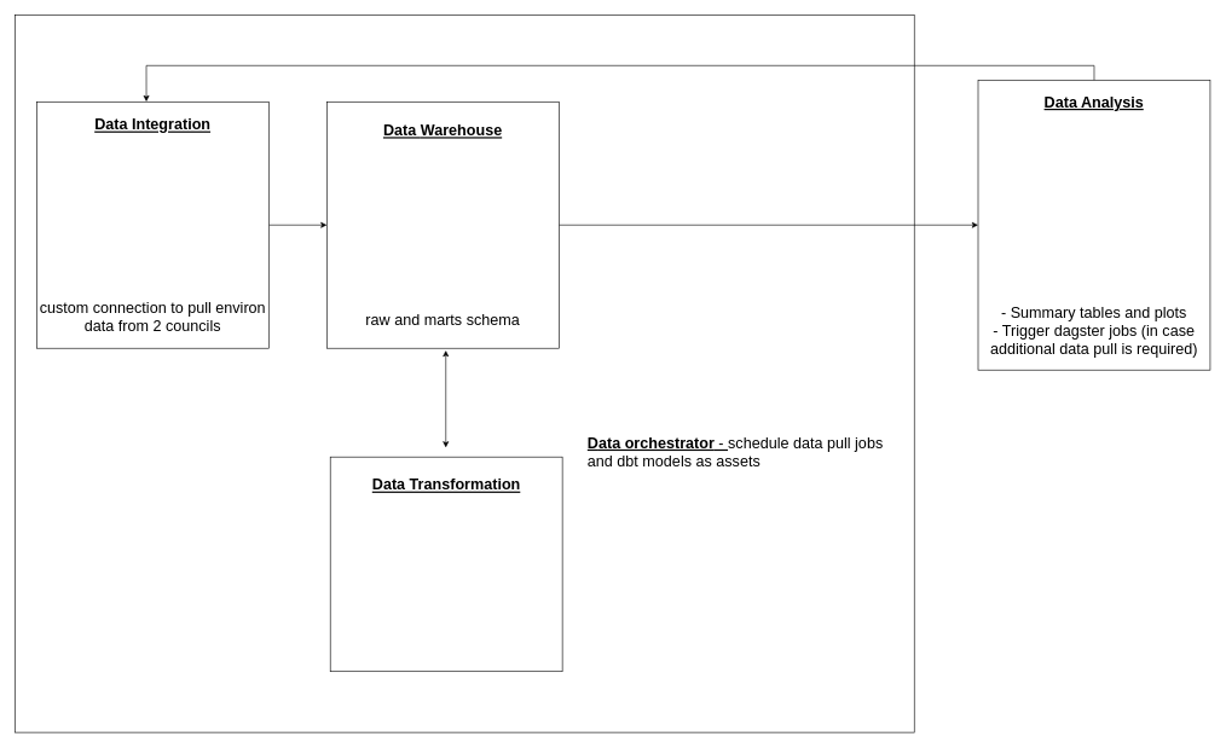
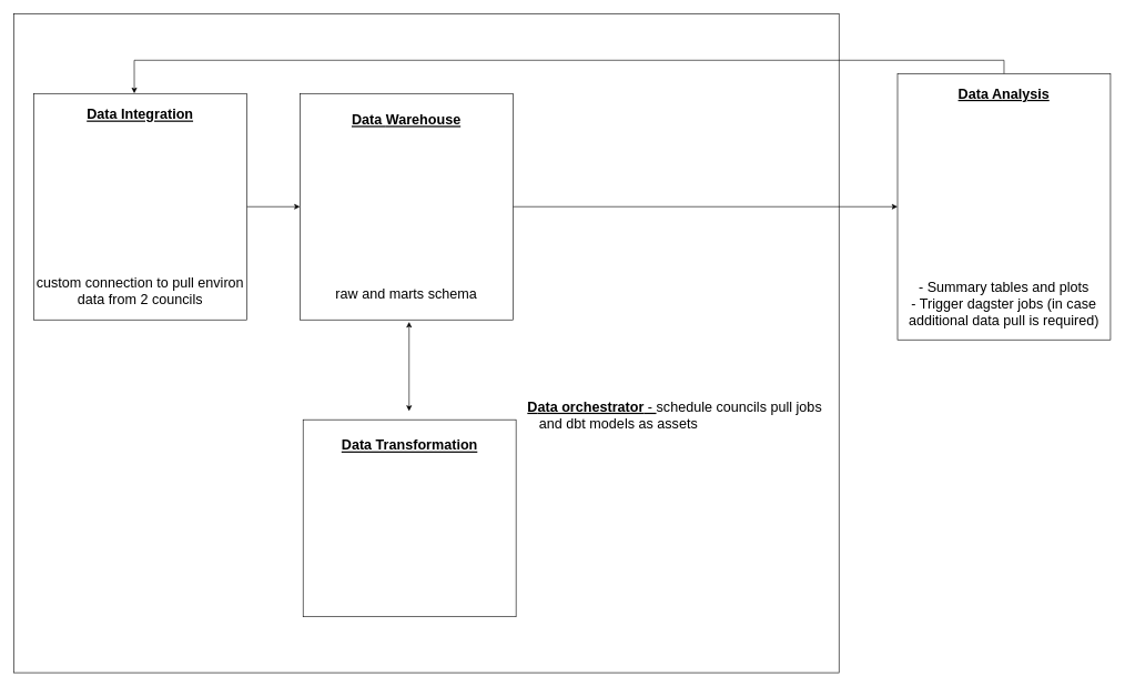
  <mxCell id="0" />
  <mxCell id="1" parent="0" />
- <mxCell id="2" value="&lt;br&gt;&lt;b style=&quot;forced-color-adjust: none; font-size: 21px;&quot;&gt;&lt;u style=&quot;forced-color-adjust: none;&quot;&gt;&lt;font style=&quot;forced-color-adjust: none; font-size: 21px;&quot;&gt;&lt;br&gt;&lt;/font&gt;&lt;/u&gt;&lt;/b&gt;&lt;div&gt;&lt;b style=&quot;forced-color-adjust: none; font-size: 21px;&quot;&gt;&lt;u style=&quot;forced-color-adjust: none;&quot;&gt;&lt;font style=&quot;forced-color-adjust: none; font-size: 21px;&quot;&gt;&lt;br&gt;&lt;/font&gt;&lt;/u&gt;&lt;/b&gt;&lt;/div&gt;&lt;div&gt;&lt;b style=&quot;forced-color-adjust: none; font-size: 21px;&quot;&gt;&lt;u style=&quot;forced-color-adjust: none;&quot;&gt;&lt;font style=&quot;forced-color-adjust: none; font-size: 21px;&quot;&gt;&lt;br&gt;&lt;/font&gt;&lt;/u&gt;&lt;/b&gt;&lt;/div&gt;&lt;div&gt;&lt;b style=&quot;forced-color-adjust: none; font-size: 21px;&quot;&gt;&lt;u style=&quot;forced-color-adjust: none;&quot;&gt;&lt;font style=&quot;forced-color-adjust: none; font-size: 21px;&quot;&gt;&lt;br&gt;&lt;/font&gt;&lt;/u&gt;&lt;/b&gt;&lt;/div&gt;&lt;div&gt;&lt;b style=&quot;forced-color-adjust: none; font-size: 21px;&quot;&gt;&lt;u style=&quot;forced-color-adjust: none;&quot;&gt;&lt;font style=&quot;forced-color-adjust: none; font-size: 21px;&quot;&gt;&lt;br&gt;&lt;/font&gt;&lt;/u&gt;&lt;/b&gt;&lt;/div&gt;&lt;div&gt;&lt;b style=&quot;forced-color-adjust: none; font-size: 21px;&quot;&gt;&lt;u style=&quot;forced-color-adjust: none;&quot;&gt;&lt;font style=&quot;forced-color-adjust: none; font-size: 21px;&quot;&gt;&lt;br&gt;&lt;/font&gt;&lt;/u&gt;&lt;/b&gt;&lt;/div&gt;&lt;div&gt;&lt;b style=&quot;forced-color-adjust: none; font-size: 21px;&quot;&gt;&lt;u style=&quot;forced-color-adjust: none;&quot;&gt;&lt;font style=&quot;forced-color-adjust: none; font-size: 21px;&quot;&gt;&lt;br&gt;&lt;/font&gt;&lt;/u&gt;&lt;/b&gt;&lt;/div&gt;&lt;div&gt;&lt;b style=&quot;forced-color-adjust: none; font-size: 21px;&quot;&gt;&lt;u style=&quot;forced-color-adjust: none;&quot;&gt;&lt;font style=&quot;forced-color-adjust: none; font-size: 21px;&quot;&gt;&lt;br&gt;&lt;/font&gt;&lt;/u&gt;&lt;/b&gt;&lt;/div&gt;&lt;div&gt;&lt;b style=&quot;forced-color-adjust: none; font-size: 21px;&quot;&gt;&lt;u style=&quot;forced-color-adjust: none;&quot;&gt;&lt;font style=&quot;forced-color-adjust: none; font-size: 21px;&quot;&gt;&lt;br&gt;&lt;/font&gt;&lt;/u&gt;&lt;/b&gt;&lt;/div&gt;&lt;div&gt;&lt;b style=&quot;forced-color-adjust: none; font-size: 21px;&quot;&gt;&lt;u style=&quot;forced-color-adjust: none;&quot;&gt;&lt;font style=&quot;forced-color-adjust: none; font-size: 21px;&quot;&gt;&lt;br&gt;&lt;/font&gt;&lt;/u&gt;&lt;/b&gt;&lt;/div&gt;&lt;div&gt;&lt;b style=&quot;forced-color-adjust: none; font-size: 21px;&quot;&gt;&lt;u style=&quot;forced-color-adjust: none;&quot;&gt;&lt;font style=&quot;forced-color-adjust: none; font-size: 21px;&quot;&gt;&lt;br&gt;&lt;/font&gt;&lt;/u&gt;&lt;/b&gt;&lt;/div&gt;&lt;div&gt;&lt;span style=&quot;forced-color-adjust: none; font-size: 21px;&quot;&gt;&lt;span style=&quot;forced-color-adjust: none;&quot;&gt;&lt;font style=&quot;forced-color-adjust: none; font-size: 21px;&quot;&gt;&lt;span style=&quot;font-weight: bold; text-decoration-line: underline; white-space: pre;&quot;&gt;&#09;&lt;/span&gt;&lt;span style=&quot;font-weight: bold; text-decoration-line: underline; white-space: pre;&quot;&gt;&#09;&lt;/span&gt;&lt;span style=&quot;font-weight: bold; text-decoration-line: underline; white-space: pre;&quot;&gt;&#09;&lt;/span&gt;&lt;span style=&quot;font-weight: bold; text-decoration-line: underline; white-space: pre;&quot;&gt;&#09;&lt;/span&gt;&lt;span style=&quot;font-weight: bold; text-decoration-line: underline; white-space: pre;&quot;&gt;&#09;&lt;/span&gt;&lt;span style=&quot;font-weight: bold; text-decoration-line: underline; white-space: pre;&quot;&gt;&#09;&lt;/span&gt;&lt;span style=&quot;font-weight: bold; text-decoration-line: underline; white-space: pre;&quot;&gt;&#09;&lt;/span&gt;&lt;span style=&quot;font-weight: bold; text-decoration-line: underline; white-space: pre;&quot;&gt;&#09;&lt;/span&gt;&lt;span style=&quot;font-weight: bold; text-decoration-line: underline; white-space: pre;&quot;&gt;&#09;&lt;/span&gt;&lt;span style=&quot;font-weight: bold; text-decoration-line: underline; white-space: pre;&quot;&gt;&#09;&lt;/span&gt;&lt;span style=&quot;font-weight: bold; text-decoration-line: underline; white-space: pre;&quot;&gt;&#09;&lt;/span&gt;&lt;span style=&quot;font-weight: bold; text-decoration-line: underline; white-space: pre;&quot;&gt;&#09;&lt;/span&gt;&lt;span style=&quot;font-weight: bold; text-decoration-line: underline; white-space: pre;&quot;&gt;&#09;&lt;/span&gt;&lt;span style=&quot;font-weight: bold; text-decoration-line: underline; white-space: pre;&quot;&gt;&#09;&lt;span style=&quot;white-space: pre;&quot;&gt;&#09;&lt;/span&gt;&lt;span style=&quot;white-space: pre;&quot;&gt;&#09;&lt;/span&gt;D&lt;/span&gt;&lt;u style=&quot;font-weight: bold;&quot;&gt;ata orchestrator&lt;/u&gt;&lt;u style=&quot;&quot;&gt; - &lt;/u&gt;schedule data pull jobs &lt;span style=&quot;white-space: pre;&quot;&gt;&#09;&lt;/span&gt;&lt;span style=&quot;white-space: pre;&quot;&gt;&#09;&lt;/span&gt;&lt;span style=&quot;white-space: pre;&quot;&gt;&#09;&lt;/span&gt;&lt;span style=&quot;white-space: pre;&quot;&gt;&#09;&lt;/span&gt;&lt;span style=&quot;white-space: pre;&quot;&gt;&#09;&lt;/span&gt;&lt;span style=&quot;white-space: pre;&quot;&gt;&#09;&lt;/span&gt;&lt;span style=&quot;white-space: pre;&quot;&gt;&#09;&lt;/span&gt;&lt;span style=&quot;white-space: pre;&quot;&gt;&#09;&lt;/span&gt;&lt;span style=&quot;white-space: pre;&quot;&gt;&#09;&lt;/span&gt;&lt;span style=&quot;white-space: pre;&quot;&gt;&#09;&lt;/span&gt;&lt;span style=&quot;white-space: pre;&quot;&gt;&#09;&lt;span style=&quot;white-space: pre;&quot;&gt;&#09;&lt;/span&gt; &lt;/span&gt;&amp;nbsp; and dbt models as assets&lt;/font&gt;&lt;/span&gt;&lt;/span&gt;&lt;div style=&quot;forced-color-adjust: none; font-size: 21px;&quot;&gt;&lt;br style=&quot;forced-color-adjust: none; color: rgb(0, 0, 0); font-family: Helvetica; font-size: 21px; font-style: normal; font-variant-ligatures: normal; font-variant-caps: normal; font-weight: 400; letter-spacing: normal; orphans: 2; text-align: center; text-indent: 0px; text-transform: none; widows: 2; word-spacing: 0px; -webkit-text-stroke-width: 0px; white-space: normal; background-color: rgb(251, 251, 251); text-decoration-thickness: initial; text-decoration-style: initial; text-decoration-color: initial;&quot;&gt;&lt;br&gt;&lt;br&gt;&lt;/div&gt;&lt;/div&gt;" style="rounded=0;whiteSpace=wrap;html=1;" vertex="1" parent="1"><mxGeometry x="20" y="20" width="1240" height="990" as="geometry" /></mxCell>
+ <mxCell id="2" value="&lt;br&gt;&lt;b style=&quot;forced-color-adjust: none; font-size: 21px;&quot;&gt;&lt;u style=&quot;forced-color-adjust: none;&quot;&gt;&lt;font style=&quot;forced-color-adjust: none; font-size: 21px;&quot;&gt;&lt;br&gt;&lt;/font&gt;&lt;/u&gt;&lt;/b&gt;&lt;div&gt;&lt;b style=&quot;forced-color-adjust: none; font-size: 21px;&quot;&gt;&lt;u style=&quot;forced-color-adjust: none;&quot;&gt;&lt;font style=&quot;forced-color-adjust: none; font-size: 21px;&quot;&gt;&lt;br&gt;&lt;/font&gt;&lt;/u&gt;&lt;/b&gt;&lt;/div&gt;&lt;div&gt;&lt;b style=&quot;forced-color-adjust: none; font-size: 21px;&quot;&gt;&lt;u style=&quot;forced-color-adjust: none;&quot;&gt;&lt;font style=&quot;forced-color-adjust: none; font-size: 21px;&quot;&gt;&lt;br&gt;&lt;/font&gt;&lt;/u&gt;&lt;/b&gt;&lt;/div&gt;&lt;div&gt;&lt;b style=&quot;forced-color-adjust: none; font-size: 21px;&quot;&gt;&lt;u style=&quot;forced-color-adjust: none;&quot;&gt;&lt;font style=&quot;forced-color-adjust: none; font-size: 21px;&quot;&gt;&lt;br&gt;&lt;/font&gt;&lt;/u&gt;&lt;/b&gt;&lt;/div&gt;&lt;div&gt;&lt;b style=&quot;forced-color-adjust: none; font-size: 21px;&quot;&gt;&lt;u style=&quot;forced-color-adjust: none;&quot;&gt;&lt;font style=&quot;forced-color-adjust: none; font-size: 21px;&quot;&gt;&lt;br&gt;&lt;/font&gt;&lt;/u&gt;&lt;/b&gt;&lt;/div&gt;&lt;div&gt;&lt;b style=&quot;forced-color-adjust: none; font-size: 21px;&quot;&gt;&lt;u style=&quot;forced-color-adjust: none;&quot;&gt;&lt;font style=&quot;forced-color-adjust: none; font-size: 21px;&quot;&gt;&lt;br&gt;&lt;/font&gt;&lt;/u&gt;&lt;/b&gt;&lt;/div&gt;&lt;div&gt;&lt;b style=&quot;forced-color-adjust: none; font-size: 21px;&quot;&gt;&lt;u style=&quot;forced-color-adjust: none;&quot;&gt;&lt;font style=&quot;forced-color-adjust: none; font-size: 21px;&quot;&gt;&lt;br&gt;&lt;/font&gt;&lt;/u&gt;&lt;/b&gt;&lt;/div&gt;&lt;div&gt;&lt;b style=&quot;forced-color-adjust: none; font-size: 21px;&quot;&gt;&lt;u style=&quot;forced-color-adjust: none;&quot;&gt;&lt;font style=&quot;forced-color-adjust: none; font-size: 21px;&quot;&gt;&lt;br&gt;&lt;/font&gt;&lt;/u&gt;&lt;/b&gt;&lt;/div&gt;&lt;div&gt;&lt;b style=&quot;forced-color-adjust: none; font-size: 21px;&quot;&gt;&lt;u style=&quot;forced-color-adjust: none;&quot;&gt;&lt;font style=&quot;forced-color-adjust: none; font-size: 21px;&quot;&gt;&lt;br&gt;&lt;/font&gt;&lt;/u&gt;&lt;/b&gt;&lt;/div&gt;&lt;div&gt;&lt;b style=&quot;forced-color-adjust: none; font-size: 21px;&quot;&gt;&lt;u style=&quot;forced-color-adjust: none;&quot;&gt;&lt;font style=&quot;forced-color-adjust: none; font-size: 21px;&quot;&gt;&lt;br&gt;&lt;/font&gt;&lt;/u&gt;&lt;/b&gt;&lt;/div&gt;&lt;div&gt;&lt;b style=&quot;forced-color-adjust: none; font-size: 21px;&quot;&gt;&lt;u style=&quot;forced-color-adjust: none;&quot;&gt;&lt;font style=&quot;forced-color-adjust: none; font-size: 21px;&quot;&gt;&lt;br&gt;&lt;/font&gt;&lt;/u&gt;&lt;/b&gt;&lt;/div&gt;&lt;div&gt;&lt;span style=&quot;forced-color-adjust: none; font-size: 21px;&quot;&gt;&lt;span style=&quot;forced-color-adjust: none;&quot;&gt;&lt;font style=&quot;forced-color-adjust: none; font-size: 21px;&quot;&gt;&lt;span style=&quot;font-weight: bold; text-decoration-line: underline; white-space: pre;&quot;&gt;&#09;&lt;/span&gt;&lt;span style=&quot;font-weight: bold; text-decoration-line: underline; white-space: pre;&quot;&gt;&#09;&lt;/span&gt;&lt;span style=&quot;font-weight: bold; text-decoration-line: underline; white-space: pre;&quot;&gt;&#09;&lt;/span&gt;&lt;span style=&quot;font-weight: bold; text-decoration-line: underline; white-space: pre;&quot;&gt;&#09;&lt;/span&gt;&lt;span style=&quot;font-weight: bold; text-decoration-line: underline; white-space: pre;&quot;&gt;&#09;&lt;/span&gt;&lt;span style=&quot;font-weight: bold; text-decoration-line: underline; white-space: pre;&quot;&gt;&#09;&lt;/span&gt;&lt;span style=&quot;font-weight: bold; text-decoration-line: underline; white-space: pre;&quot;&gt;&#09;&lt;/span&gt;&lt;span style=&quot;font-weight: bold; text-decoration-line: underline; white-space: pre;&quot;&gt;&#09;&lt;/span&gt;&lt;span style=&quot;font-weight: bold; text-decoration-line: underline; white-space: pre;&quot;&gt;&#09;&lt;/span&gt;&lt;span style=&quot;font-weight: bold; text-decoration-line: underline; white-space: pre;&quot;&gt;&#09;&lt;/span&gt;&lt;span style=&quot;font-weight: bold; text-decoration-line: underline; white-space: pre;&quot;&gt;&#09;&lt;/span&gt;&lt;span style=&quot;font-weight: bold; text-decoration-line: underline; white-space: pre;&quot;&gt;&#09;&lt;/span&gt;&lt;span style=&quot;font-weight: bold; text-decoration-line: underline; white-space: pre;&quot;&gt;&#09;&lt;/span&gt;&lt;span style=&quot;font-weight: bold; text-decoration-line: underline; white-space: pre;&quot;&gt;&#09;&lt;span style=&quot;white-space: pre;&quot;&gt;&#09;&lt;/span&gt;&lt;span style=&quot;white-space: pre;&quot;&gt;&#09;&lt;/span&gt;D&lt;/span&gt;&lt;u style=&quot;font-weight: bold;&quot;&gt;ata orchestrator&lt;/u&gt;&lt;u style=&quot;&quot;&gt; - &lt;/u&gt;schedule councils pull jobs &lt;span style=&quot;white-space: pre;&quot;&gt;&#09;&lt;/span&gt;&lt;span style=&quot;white-space: pre;&quot;&gt;&#09;&lt;/span&gt;&lt;span style=&quot;white-space: pre;&quot;&gt;&#09;&lt;/span&gt;&lt;span style=&quot;white-space: pre;&quot;&gt;&#09;&lt;/span&gt;&lt;span style=&quot;white-space: pre;&quot;&gt;&#09;&lt;/span&gt;&lt;span style=&quot;white-space: pre;&quot;&gt;&#09;&lt;/span&gt;&lt;span style=&quot;white-space: pre;&quot;&gt;&#09;&lt;/span&gt;&lt;span style=&quot;white-space: pre;&quot;&gt;&#09;&lt;/span&gt;&lt;span style=&quot;white-space: pre;&quot;&gt;&#09;&lt;/span&gt;&lt;span style=&quot;white-space: pre;&quot;&gt;&#09;&lt;/span&gt;&lt;span style=&quot;white-space: pre;&quot;&gt;&#09;&lt;span style=&quot;white-space: pre;&quot;&gt;&#09;&lt;/span&gt; &lt;/span&gt;&amp;nbsp; and dbt models as assets&lt;/font&gt;&lt;/span&gt;&lt;/span&gt;&lt;div style=&quot;forced-color-adjust: none; font-size: 21px;&quot;&gt;&lt;br style=&quot;forced-color-adjust: none; color: rgb(0, 0, 0); font-family: Helvetica; font-size: 21px; font-style: normal; font-variant-ligatures: normal; font-variant-caps: normal; font-weight: 400; letter-spacing: normal; orphans: 2; text-align: center; text-indent: 0px; text-transform: none; widows: 2; word-spacing: 0px; -webkit-text-stroke-width: 0px; white-space: normal; background-color: rgb(251, 251, 251); text-decoration-thickness: initial; text-decoration-style: initial; text-decoration-color: initial;&quot;&gt;&lt;br&gt;&lt;br&gt;&lt;/div&gt;&lt;/div&gt;" style="rounded=0;whiteSpace=wrap;html=1;" vertex="1" parent="1"><mxGeometry x="20" y="20" width="1240" height="990" as="geometry" /></mxCell>
  <mxCell id="3" style="edgeStyle=orthogonalEdgeStyle;rounded=0;orthogonalLoop=1;jettySize=auto;html=1;entryX=0;entryY=0.5;entryDx=0;entryDy=0;" parent="1" source="4" target="7" edge="1"><mxGeometry relative="1" as="geometry" /></mxCell>
  <mxCell id="4" value="&lt;div&gt;&lt;b style=&quot;font-size: 21px;&quot;&gt;&lt;u style=&quot;&quot;&gt;&lt;font style=&quot;font-size: 21px;&quot;&gt;&lt;br&gt;&lt;/font&gt;&lt;/u&gt;&lt;/b&gt;&lt;/div&gt;&lt;b style=&quot;font-size: 21px;&quot;&gt;&lt;u style=&quot;&quot;&gt;&lt;font style=&quot;font-size: 21px;&quot;&gt;Data Integration&lt;/font&gt;&lt;/u&gt;&lt;/b&gt;&lt;div style=&quot;font-size: 21px;&quot;&gt;&lt;br&gt;&lt;/div&gt;&lt;div&gt;&lt;br&gt;&lt;/div&gt;&lt;div&gt;&lt;br&gt;&lt;/div&gt;&lt;div&gt;&lt;br&gt;&lt;/div&gt;&lt;div&gt;&lt;br&gt;&lt;/div&gt;&lt;div&gt;&lt;br&gt;&lt;/div&gt;&lt;div&gt;&lt;br&gt;&lt;/div&gt;&lt;div&gt;&lt;br&gt;&lt;/div&gt;&lt;div&gt;&lt;br&gt;&lt;/div&gt;&lt;div&gt;&lt;br&gt;&lt;/div&gt;&lt;div&gt;&lt;br&gt;&lt;/div&gt;&lt;div&gt;&lt;br&gt;&lt;/div&gt;&lt;div&gt;&lt;br&gt;&lt;/div&gt;&lt;div&gt;&lt;br&gt;&lt;/div&gt;&lt;div&gt;&lt;br&gt;&lt;/div&gt;&lt;div style=&quot;font-size: 21px;&quot;&gt;&lt;font style=&quot;font-size: 21px;&quot;&gt;&lt;span style=&quot;background-color: initial;&quot;&gt;custom connection to pull environ data from 2 councils&lt;/span&gt;&lt;br&gt;&lt;/font&gt;&lt;/div&gt;&lt;div style=&quot;font-size: 21px;&quot;&gt;&lt;br&gt;&lt;/div&gt;" style="rounded=0;whiteSpace=wrap;html=1;" parent="1" vertex="1"><mxGeometry x="50.01" y="140" width="320" height="340" as="geometry" /></mxCell>
  <mxCell id="5" value="" style="shape=image;verticalLabelPosition=bottom;labelBackgroundColor=default;verticalAlign=top;aspect=fixed;imageAspect=0;image=https://seeklogo.com/images/A/airbyte-logo-CC005A0105-seeklogo.com.png;" parent="1" vertex="1"><mxGeometry x="150" y="225" width="135.33" height="140" as="geometry" /></mxCell>
  <mxCell id="6" style="edgeStyle=orthogonalEdgeStyle;rounded=0;orthogonalLoop=1;jettySize=auto;html=1;" parent="1" source="7" target="11" edge="1"><mxGeometry relative="1" as="geometry"><mxPoint x="837" y="310" as="targetPoint" /></mxGeometry></mxCell>
  <mxCell id="7" value="&lt;b style=&quot;font-size: 21px;&quot;&gt;&lt;u style=&quot;&quot;&gt;&lt;font style=&quot;font-size: 21px;&quot;&gt;Data&amp;nbsp;&lt;/font&gt;&lt;/u&gt;&lt;/b&gt;&lt;span style=&quot;font-size: 21px;&quot;&gt;&lt;b&gt;&lt;u&gt;Warehouse&lt;/u&gt;&lt;/b&gt;&lt;/span&gt;&lt;div&gt;&lt;span style=&quot;font-size: 21px;&quot;&gt;&lt;b&gt;&lt;u&gt;&lt;br&gt;&lt;/u&gt;&lt;/b&gt;&lt;/span&gt;&lt;div style=&quot;font-size: 21px;&quot;&gt;&lt;br&gt;&lt;/div&gt;&lt;div&gt;&lt;br&gt;&lt;/div&gt;&lt;div&gt;&lt;br&gt;&lt;/div&gt;&lt;div&gt;&lt;br&gt;&lt;/div&gt;&lt;div&gt;&lt;br&gt;&lt;/div&gt;&lt;div&gt;&lt;br&gt;&lt;/div&gt;&lt;div&gt;&lt;br&gt;&lt;/div&gt;&lt;div&gt;&lt;br&gt;&lt;/div&gt;&lt;div&gt;&lt;br&gt;&lt;/div&gt;&lt;div&gt;&lt;br&gt;&lt;/div&gt;&lt;div&gt;&lt;br&gt;&lt;/div&gt;&lt;div&gt;&lt;br&gt;&lt;/div&gt;&lt;div&gt;&lt;br&gt;&lt;/div&gt;&lt;div&gt;&lt;br&gt;&lt;/div&gt;&lt;div&gt;&lt;span style=&quot;background-color: initial;&quot;&gt;&lt;font style=&quot;font-size: 21px;&quot;&gt;raw and marts schema&lt;/font&gt;&lt;/span&gt;&lt;br&gt;&lt;/div&gt;&lt;/div&gt;" style="rounded=0;whiteSpace=wrap;html=1;" parent="1" vertex="1"><mxGeometry x="450" y="140" width="320" height="340" as="geometry" /></mxCell>
  <mxCell id="8" value="" style="shape=image;verticalLabelPosition=bottom;labelBackgroundColor=default;verticalAlign=top;aspect=fixed;imageAspect=0;image=https://cdn.prod.website-files.com/5d1126db676120bb4fe43762/63fd18543c1e9beedd1eefcf_e883e9a96edb10d7d563500f9efe7bc8ecaa39c6-250x251.png;" parent="1" vertex="1"><mxGeometry x="540" y="225" width="149.4" height="150" as="geometry" /></mxCell>
  <mxCell id="9" value="&lt;div&gt;&lt;b style=&quot;font-size: 21px;&quot;&gt;&lt;u style=&quot;&quot;&gt;&lt;font style=&quot;font-size: 21px;&quot;&gt;&lt;br&gt;&lt;/font&gt;&lt;/u&gt;&lt;/b&gt;&lt;/div&gt;&lt;b style=&quot;font-size: 21px;&quot;&gt;&lt;u style=&quot;&quot;&gt;&lt;font style=&quot;font-size: 21px;&quot;&gt;&lt;div&gt;&lt;b style=&quot;font-size: 21px;&quot;&gt;&lt;u style=&quot;&quot;&gt;&lt;font style=&quot;font-size: 21px;&quot;&gt;&lt;br&gt;&lt;/font&gt;&lt;/u&gt;&lt;/b&gt;&lt;/div&gt;Data Transformation&lt;/font&gt;&lt;/u&gt;&lt;/b&gt;&lt;div style=&quot;font-size: 21px;&quot;&gt;&lt;br&gt;&lt;/div&gt;&lt;div&gt;&lt;br&gt;&lt;/div&gt;&lt;div&gt;&lt;br&gt;&lt;/div&gt;&lt;div&gt;&lt;br&gt;&lt;/div&gt;&lt;div&gt;&lt;br&gt;&lt;/div&gt;&lt;div&gt;&lt;br&gt;&lt;/div&gt;&lt;div&gt;&lt;br&gt;&lt;/div&gt;&lt;div&gt;&lt;br&gt;&lt;/div&gt;&lt;div&gt;&lt;br&gt;&lt;/div&gt;&lt;div&gt;&lt;br&gt;&lt;/div&gt;&lt;div&gt;&lt;br&gt;&lt;/div&gt;&lt;div&gt;&lt;br&gt;&lt;/div&gt;&lt;div&gt;&lt;br&gt;&lt;/div&gt;&lt;div&gt;&lt;br&gt;&lt;/div&gt;&lt;div&gt;&lt;br&gt;&lt;/div&gt;&lt;div&gt;&lt;br&gt;&lt;/div&gt;&lt;div&gt;&lt;br&gt;&lt;/div&gt;&lt;div&gt;&lt;br&gt;&lt;/div&gt;" style="rounded=0;whiteSpace=wrap;html=1;" parent="1" vertex="1"><mxGeometry x="454.7" y="630" width="320" height="296" as="geometry" /></mxCell>
  <mxCell id="10" value="" style="shape=image;verticalLabelPosition=bottom;labelBackgroundColor=default;verticalAlign=top;aspect=fixed;imageAspect=0;image=https://seeklogo.com/images/D/dbt-logo-500AB0BAA7-seeklogo.com.png;" parent="1" vertex="1"><mxGeometry x="555" y="737" width="110" height="110" as="geometry" /></mxCell>
  <mxCell id="11" value="&lt;b style=&quot;font-size: 21px;&quot;&gt;&lt;u style=&quot;&quot;&gt;&lt;font style=&quot;font-size: 21px;&quot;&gt;Data A&lt;/font&gt;&lt;/u&gt;&lt;/b&gt;&lt;span style=&quot;font-size: 21px;&quot;&gt;&lt;b&gt;&lt;u&gt;nalysis&lt;/u&gt;&lt;/b&gt;&lt;/span&gt;&lt;div style=&quot;font-size: 21px;&quot;&gt;&lt;br&gt;&lt;/div&gt;&lt;div&gt;&lt;br&gt;&lt;/div&gt;&lt;div&gt;&lt;br&gt;&lt;/div&gt;&lt;div&gt;&lt;br&gt;&lt;/div&gt;&lt;div&gt;&lt;br&gt;&lt;/div&gt;&lt;div&gt;&lt;br&gt;&lt;/div&gt;&lt;div&gt;&lt;br&gt;&lt;/div&gt;&lt;div&gt;&lt;br&gt;&lt;/div&gt;&lt;div&gt;&lt;br&gt;&lt;/div&gt;&lt;div&gt;&lt;br&gt;&lt;/div&gt;&lt;div&gt;&lt;br&gt;&lt;/div&gt;&lt;div&gt;&lt;br&gt;&lt;/div&gt;&lt;div&gt;&lt;br&gt;&lt;/div&gt;&lt;div&gt;&lt;br&gt;&lt;/div&gt;&lt;div&gt;&lt;br&gt;&lt;/div&gt;&lt;div&gt;&lt;br&gt;&lt;/div&gt;&lt;div style=&quot;font-size: 20px;&quot;&gt;&lt;font style=&quot;font-size: 20px;&quot;&gt;&lt;br&gt;&lt;/font&gt;&lt;/div&gt;&lt;div style=&quot;font-size: 21px;&quot;&gt;&lt;font style=&quot;font-size: 21px;&quot;&gt;- Summary tables and&amp;nbsp;&lt;span style=&quot;background-color: initial;&quot;&gt;plots&lt;/span&gt;&lt;/font&gt;&lt;/div&gt;&lt;div style=&quot;font-size: 21px;&quot;&gt;&lt;span style=&quot;background-color: initial;&quot;&gt;&lt;font style=&quot;font-size: 21px;&quot;&gt;- Trigger dagster jobs (in case additional data pull is required)&lt;/font&gt;&lt;/span&gt;&lt;/div&gt;" style="rounded=0;whiteSpace=wrap;html=1;" parent="1" vertex="1"><mxGeometry x="1348" y="110" width="320" height="400" as="geometry" /></mxCell>
  <mxCell id="12" value="" style="shape=image;verticalLabelPosition=bottom;labelBackgroundColor=default;verticalAlign=top;aspect=fixed;imageAspect=0;image=https://seeklogo.com/images/S/streamlit-logo-1A3B208AE4-seeklogo.com.png;" parent="1" vertex="1"><mxGeometry x="1397.57" y="240" width="220.86" height="120" as="geometry" /></mxCell>
  <mxCell id="13" value="" style="shape=image;verticalLabelPosition=bottom;labelBackgroundColor=default;verticalAlign=top;aspect=fixed;imageAspect=0;image=https://dagster.io/images/brand/logos/dagster-primary-vertical.png;" vertex="1" parent="1"><mxGeometry x="790" y="680" width="451.43" height="316" as="geometry" /></mxCell>
  <mxCell id="14" style="edgeStyle=orthogonalEdgeStyle;rounded=0;orthogonalLoop=1;jettySize=auto;html=1;entryX=0.5;entryY=1;entryDx=0;entryDy=0;endArrow=classic;endFill=1;startArrow=classic;startFill=1;" edge="1" parent="1"><mxGeometry relative="1" as="geometry"><mxPoint x="613.99" y="617" as="sourcePoint" /><mxPoint x="613.99" y="483" as="targetPoint" /></mxGeometry></mxCell>
  <mxCell id="15" style="edgeStyle=orthogonalEdgeStyle;rounded=0;orthogonalLoop=1;jettySize=auto;html=1;exitX=0.5;exitY=0;exitDx=0;exitDy=0;entryX=0.472;entryY=-0.001;entryDx=0;entryDy=0;entryPerimeter=0;" edge="1" parent="1" source="11" target="4"><mxGeometry relative="1" as="geometry" /></mxCell>
